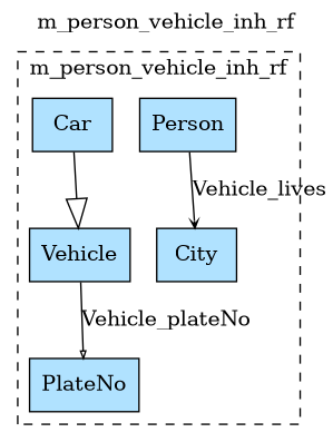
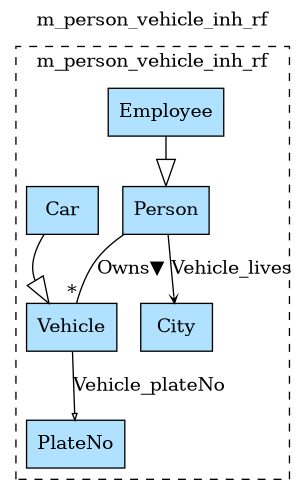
  digraph {
    label=m_person_vehicle_inh_rf
    labelfontsize=12
    labelloc=tl
    node [fillcolor=lightskyblue1 shape=record style=filled]
    edge [arrowhead=onormal arrowsize=2.0]
+   n1 [label=Employee]
    n2 [label=Person]
    n3 [label=Car]
    n4 [label=Vehicle]
    n5 [label=City]
    n6 [label=PlateNo]
    subgraph cluster_1 {
      style=dashed
+     n1
      n2
      n3
      n4
      n5
      n6
    }
+   n1 -> n2
+   n2 -> n4 [dir=none headlabel="*" label="Owns▼" arrowhead="" arrowsize=""]
    n2 -> n5 [arrowhead=vee arrowsize=.5 label=Vehicle_lives]
    n3 -> n4
    n4 -> n6 [arrowsize=.5 label=Vehicle_plateNo]
  }
